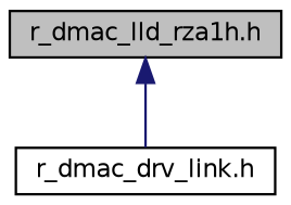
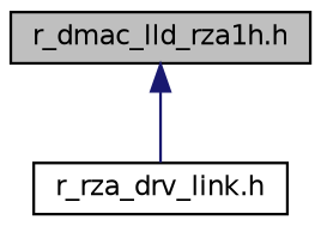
  digraph {
    node [color=black fontname=Helvetica fontsize=10 shape=record style=filled]
    n1 [fillcolor=grey75 fontcolor=black height=0.2 label="r_dmac_lld_rza1h.h" width=0.4]
-   n2 [fillcolor=white height=0.2 label="r_dmac_drv_link.h" width=0.4]
+   n2 [fillcolor=white height=0.2 label="r_rza_drv_link.h" width=0.4]
    n1 -> n2 [color=midnightblue dir=back fontname=Helvetica fontsize=10 labelfontname=Helvetica labelfontsize=10 style=solid]
  }
